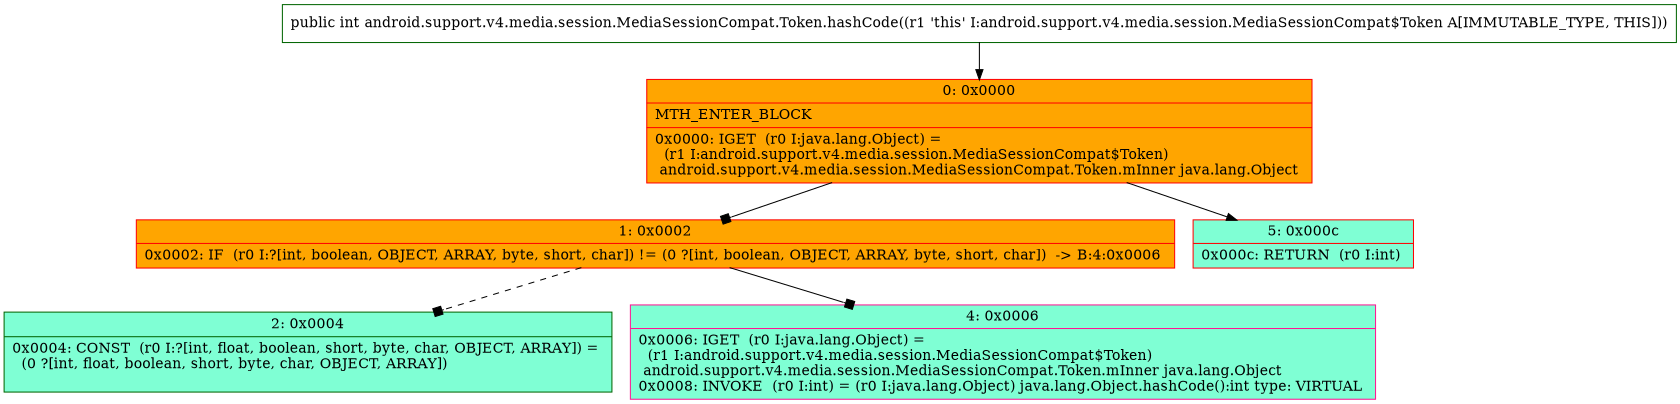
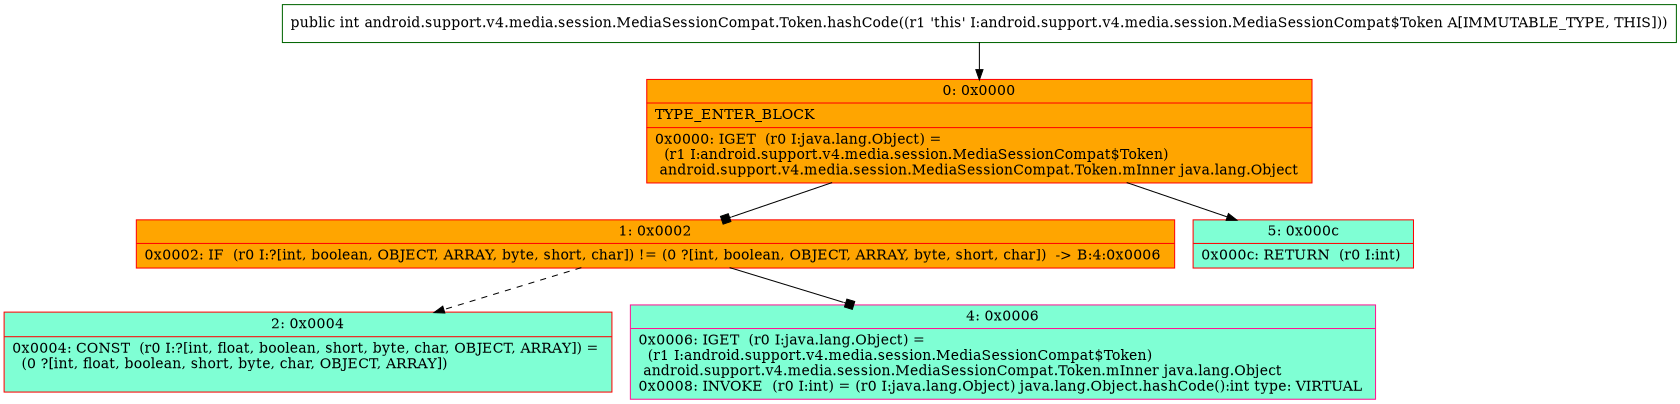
  digraph {
    node [color=red fillcolor=aquamarine shape=record style=filled]
    edge [arrowhead=normal]
-   n1 [fillcolor=orange label="{0\:\ 0x0000|MTH_ENTER_BLOCK\l|0x0000: IGET  (r0 I:java.lang.Object) = \l  (r1 I:android.support.v4.media.session.MediaSessionCompat$Token)\l android.support.v4.media.session.MediaSessionCompat.Token.mInner java.lang.Object \l}"]
+   n1 [fillcolor=orange label="{0\:\ 0x0000|TYPE_ENTER_BLOCK\l|0x0000: IGET  (r0 I:java.lang.Object) = \l  (r1 I:android.support.v4.media.session.MediaSessionCompat$Token)\l android.support.v4.media.session.MediaSessionCompat.Token.mInner java.lang.Object \l}"]
    n2 [fillcolor=orange label="{1\:\ 0x0002|0x0002: IF  (r0 I:?[int, boolean, OBJECT, ARRAY, byte, short, char]) != (0 ?[int, boolean, OBJECT, ARRAY, byte, short, char])  \-\> B:4:0x0006 \l}"]
    n3 [label="{5\:\ 0x000c|0x000c: RETURN  (r0 I:int) \l}"]
-   n4 [color=darkgreen label="{2\:\ 0x0004|0x0004: CONST  (r0 I:?[int, float, boolean, short, byte, char, OBJECT, ARRAY]) = \l  (0 ?[int, float, boolean, short, byte, char, OBJECT, ARRAY])\l \l}"]
+   n4 [label="{2\:\ 0x0004|0x0004: CONST  (r0 I:?[int, float, boolean, short, byte, char, OBJECT, ARRAY]) = \l  (0 ?[int, float, boolean, short, byte, char, OBJECT, ARRAY])\l \l}"]
    n5 [color=deeppink label="{4\:\ 0x0006|0x0006: IGET  (r0 I:java.lang.Object) = \l  (r1 I:android.support.v4.media.session.MediaSessionCompat$Token)\l android.support.v4.media.session.MediaSessionCompat.Token.mInner java.lang.Object \l0x0008: INVOKE  (r0 I:int) = (r0 I:java.lang.Object) java.lang.Object.hashCode():int type: VIRTUAL \l}"]
    n6 [color=darkgreen fillcolor=white label="{public int android.support.v4.media.session.MediaSessionCompat.Token.hashCode((r1 'this' I:android.support.v4.media.session.MediaSessionCompat$Token A[IMMUTABLE_TYPE, THIS])) }"]
    n1 -> n2 [arrowhead=box]
    n1 -> n3
-   n2 -> n4 [arrowhead=box style=dashed]
+   n2 -> n4 [style=dashed]
    n2 -> n5 [arrowhead=box]
    n6 -> n1
  }
